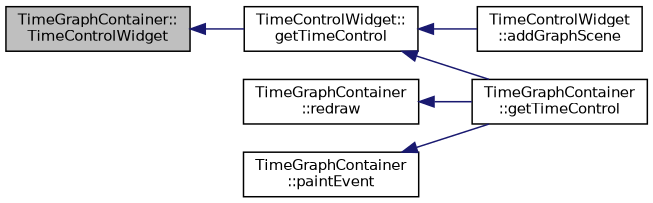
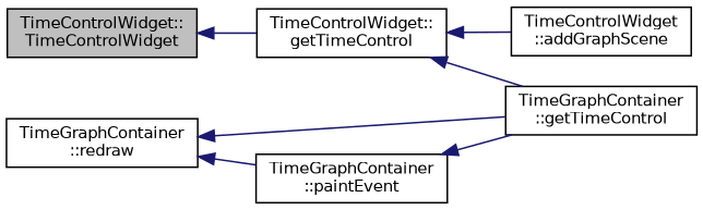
  digraph {
    rankdir=LR
    node [color=black fillcolor=white fontname=Helvetica fontsize=10 shape=record style=filled]
    edge [color=midnightblue dir=back fontname=Helvetica fontsize=10 labelfontname=Helvetica labelfontsize=10 style=solid]
-   n1 [fillcolor=grey75 fontcolor=black height=0.2 label="TimeGraphContainer::\lTimeControlWidget" width=0.4]
+   n1 [fillcolor=grey75 fontcolor=black height=0.2 label="TimeControlWidget::\lTimeControlWidget" width=0.4]
    n2 [height=0.2 label="TimeControlWidget::\lgetTimeControl" width=0.4]
    n3 [height=0.2 label="TimeControlWidget\l::addGraphScene" width=0.4]
    n4 [height=0.2 label="TimeGraphContainer\l::getTimeControl" width=0.4]
    n5 [height=0.2 label="TimeGraphContainer\l::redraw" width=0.4]
    n6 [height=0.2 label="TimeGraphContainer\l::paintEvent" width=0.4]
    n1 -> n2
    n2 -> n3
    n2 -> n4
    n5 -> n4
+   n5 -> n6
    n6 -> n4
  }
